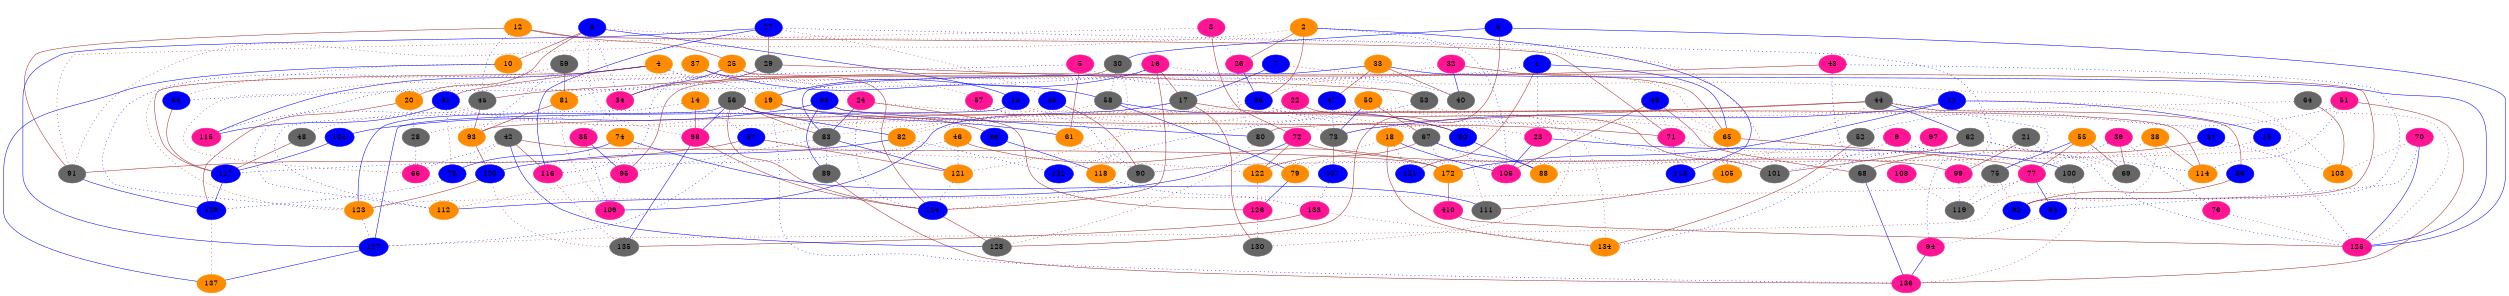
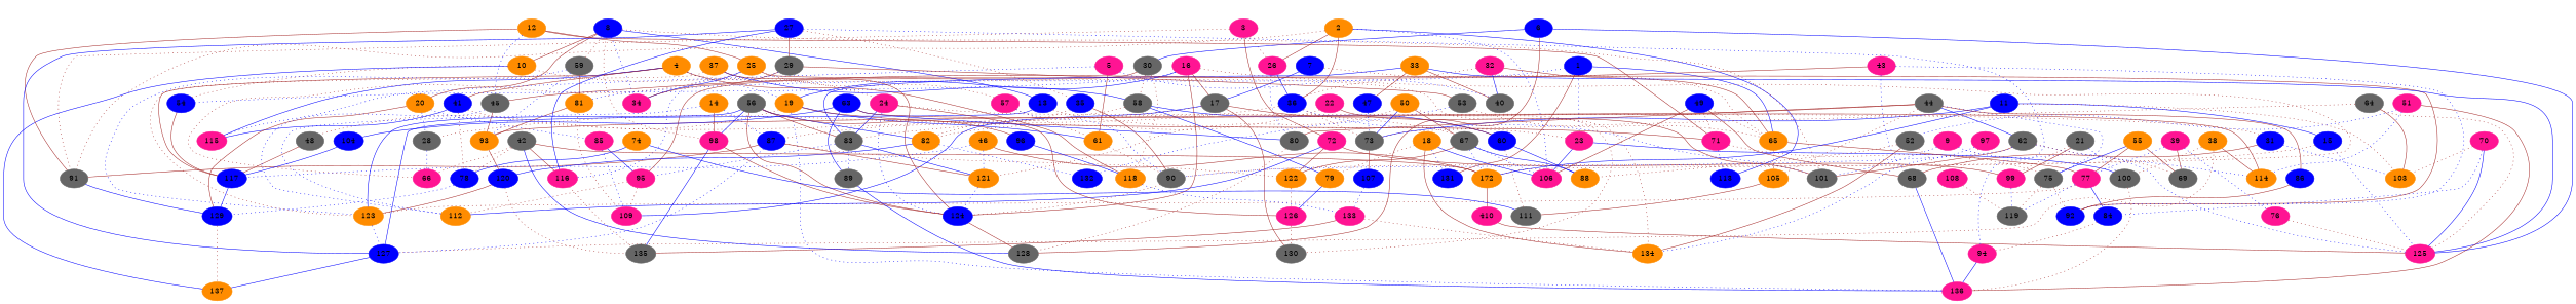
  graph {
    node [color=deeppink style=filled]
    edge [color=brown style=solid]
    1 [color=blue]
    23
    65 [color=darkorange]
    81 [color=darkorange]
    131 [color=blue]
    106
    100 [color=gray40]
    77
    105 [color=darkorange]
    109
    93 [color=darkorange]
    2 [color=darkorange]
    26
    36 [color=blue]
    91 [color=gray40]
    113 [color=blue]
    80 [color=gray40]
    101 [color=gray40]
    73 [color=gray40]
    83 [color=gray40]
    129 [color=blue]
    3
    72
    112 [color=darkorange]
    99
    122 [color=darkorange]
    4 [color=darkorange]
    19 [color=darkorange]
    41 [color=blue]
    115
    117 [color=blue]
    118 [color=darkorange]
    134 [color=darkorange]
    61 [color=darkorange]
    71
    48 [color=gray40]
    136
    67 [color=gray40]
    78 [color=blue]
    133
    5
    40 [color=gray40]
    90 [color=gray40]
    6 [color=blue]
    30 [color=gray40]
    125
    128 [color=gray40]
    58 [color=gray40]
    95
    7 [color=blue]
    17 [color=gray40]
    28 [color=gray40]
    60 [color=blue]
    130 [color=gray40]
    8 [color=blue]
    10 [color=darkorange]
    13 [color=blue]
    20 [color=darkorange]
    34
    59 [color=gray40]
    98
    24
    54 [color=blue]
    137 [color=darkorange]
    127 [color=blue]
    85
    123 [color=darkorange]
    124 [color=blue]
    135 [color=gray40]
    9
    31 [color=blue]
    126
    11 [color=blue]
    15 [color=blue]
    n75 [color=darkorange label=172]
    103 [color=darkorange]
    107 [color=blue]
    n78 [label=410]
    12 [color=darkorange]
    25 [color=darkorange]
    45 [color=gray40]
    57
    66
    92 [color=blue]
    75 [color=gray40]
    84 [color=blue]
    119 [color=gray40]
    14 [color=darkorange]
    87 [color=blue]
    121 [color=darkorange]
    16
    88 [color=darkorange]
    111 [color=gray40]
    18 [color=darkorange]
    79 [color=darkorange]
    21 [color=gray40]
    22
    82 [color=darkorange]
    132 [color=blue]
    120 [color=blue]
    68 [color=gray40]
    89 [color=gray40]
    27 [color=blue]
    29 [color=gray40]
    35 [color=blue]
    94
    116
    53 [color=gray40]
    32
    33 [color=darkorange]
    47 [color=blue]
    37 [color=darkorange]
    38 [color=darkorange]
    114 [color=darkorange]
    39
    69 [color=gray40]
    76
    42 [color=gray40]
    43
    44 [color=gray40]
    62 [color=gray40]
    86 [color=blue]
    46 [color=darkorange]
    49 [color=blue]
    50 [color=darkorange]
    51
    52 [color=gray40]
    108
    55 [color=darkorange]
    56 [color=gray40]
    96 [color=blue]
    63 [color=blue]
    104 [color=blue]
    64 [color=gray40]
    70
    74 [color=darkorange]
    97
    1 -- 23 [color=blue style=dotted]
    1 -- 65 [color=blue]
    1 -- 81 [color=blue style=dotted]
    1 -- 131
    23 -- 106 [color=blue]
    23 -- 100 [color=blue]
    65 -- 77
    65 -- 105 [style=dotted]
    81 -- 109 [style=dotted]
    81 -- 93
    100 -- 136 [style=dotted]
    77 -- 123 [style=dotted]
    77 -- 84 [color=blue]
    77 -- 119 [color=blue style=dotted]
    105 -- 111
    93 -- 120
    2 -- 106 [color=blue style=dotted]
    2 -- 26
    2 -- 36
    2 -- 91 [style=dotted]
    2 -- 113 [color=blue]
    26 -- 36 [color=blue]
    26 -- 80 [color=blue style=dotted]
    36 -- 101 [color=blue style=dotted]
    36 -- 73 [style=dotted]
    36 -- 83 [style=dotted]
    91 -- 129 [color=blue]
    80 -- 128 [style=dotted]
    73 -- 107
    83 -- 95 [color=blue style=dotted]
    83 -- 121 [color=blue]
    83 -- 89 [color=blue style=dotted]
    129 -- 137 [style=dotted]
    3 -- 26 [style=dotted]
    3 -- 91 [style=dotted]
    3 -- 72
    72 -- 112 [color=blue]
    72 -- 99
    72 -- 122
    99 -- 119 [color=blue style=dotted]
    122 -- 126 [style=dotted]
    4 -- 19 [color=blue style=dotted]
    4 -- 41
    4 -- 115 [color=blue]
    4 -- 117
+   4 -- 118
    4 -- 134 [style=dotted]
    19 -- 61 [color=blue]
    19 -- 71
    19 -- 48 [style=dotted]
    19 -- 136 [color=blue style=dotted]
    41 -- 115 [color=blue]
    41 -- 67 [style=dotted]
    41 -- 78 [style=dotted]
    117 -- 129 [color=blue]
    118 -- 133 [color=blue style=dotted]
    61 -- 90 [style=dotted]
    71 -- 113 [color=blue style=dotted]
    71 -- 75 [style=dotted]
    48 -- 117
    67 -- 106 [color=blue style=dotted]
    67 -- 122
    67 -- n75 [color=blue style=dotted]
    67 -- 88 [color=blue]
    78 -- 129 [color=blue style=dotted]
    133 -- 134 [style=dotted]
    133 -- 135
    5 -- 115 [color=blue style=dotted]
    5 -- 61
    5 -- 40 [color=blue style=dotted]
    90 -- 124 [style=dotted]
    6 -- 30 [color=blue]
    6 -- 125 [color=blue]
    6 -- 128
    30 -- 118 [style=dotted]
    30 -- 58 [style=dotted]
    30 -- 95
    58 -- 60 [color=blue]
    58 -- 87 [style=dotted]
    58 -- 79 [color=blue]
    95 -- 109 [style=dotted]
    95 -- 112 [style=dotted]
    7 -- 65 [style=dotted]
    7 -- 17 [color=blue]
    17 -- 109 [color=blue]
    17 -- 28 [style=dotted]
    17 -- 60
    17 -- 130
    28 -- 66 [color=blue style=dotted]
    60 -- 88 [color=blue]
    60 -- 111 [style=dotted]
    8 -- 101 [style=dotted]
    8 -- 10
    8 -- 13 [color=blue]
    8 -- 20
    8 -- 34 [color=blue style=dotted]
    8 -- 59 [style=dotted]
    8 -- 98 [style=dotted]
    10 -- 24 [style=dotted]
    10 -- 54 [style=dotted]
    10 -- 137 [color=blue]
    13 -- 23 [style=dotted]
    13 -- 127 [color=blue]
    20 -- 129
    20 -- 28 [color=blue style=dotted]
-   34 -- 85 [color=blue style=dotted]
+   20 -- 85 [color=blue style=dotted]
    59 -- 81
    59 -- 93 [color=blue style=dotted]
    59 -- 123 [color=blue style=dotted]
    98 -- 124
    98 -- 135 [color=blue]
    24 -- 83 [color=blue]
    24 -- 124 [color=blue style=dotted]
    24 -- 31 [style=dotted]
    24 -- 126
    54 -- 117
    127 -- 137 [color=blue]
    85 -- 109 [color=blue style=dotted]
    85 -- 95 [color=blue]
    123 -- 127 [color=blue style=dotted]
    124 -- 128
    9 -- 101 [color=blue style=dotted]
    9 -- 125 [color=blue style=dotted]
    31 -- 103 [color=blue style=dotted]
    31 -- 68
    126 -- 130 [style=dotted]
    11 -- 73 [color=blue]
    11 -- 15 [color=blue]
    11 -- n75 [color=blue]
    11 -- 103 [style=dotted]
    15 -- 90 [style=dotted]
    15 -- 125 [color=blue style=dotted]
    n75 -- n78
    107 -- 133 [color=blue style=dotted]
    n78 -- 125
    12 -- 91
    12 -- 71
    12 -- 25
    12 -- 45 [color=blue style=dotted]
    25 -- 34 [color=blue]
    25 -- 57 [style=dotted]
    25 -- 66 [style=dotted]
    25 -- 92
    45 -- 93
    45 -- 112 [color=blue style=dotted]
    57 -- 61 [style=dotted]
    57 -- 90 [color=blue style=dotted]
    75 -- 92 [style=dotted]
    75 -- 119 [style=dotted]
    84 -- 94 [style=dotted]
    14 -- 112 [color=blue style=dotted]
    14 -- 98
    14 -- 87 [color=blue style=dotted]
    87 -- 91
    87 -- 122 [style=dotted]
    87 -- 127 [color=blue style=dotted]
    87 -- 121
    121 -- 124 [color=blue style=dotted]
    16 -- 19 [color=blue]
    16 -- 17
    16 -- 54 [color=blue style=dotted]
    16 -- 124
    16 -- n75 [style=dotted]
    18 -- 131 [color=blue style=dotted]
    18 -- 106 [color=blue]
    18 -- 134
    18 -- 79 [style=dotted]
    79 -- 126 [color=blue]
    21 -- 100 [color=blue style=dotted]
    21 -- 99 [style=dotted]
    21 -- 99
    22 -- 101
    22 -- 82 [style=dotted]
    82 -- 132 [color=blue style=dotted]
    82 -- 120 [color=blue]
    120 -- 123
    120 -- 135 [style=dotted]
    68 -- 136 [color=blue]
-   89 -- 136
+   89 -- 136 [color=blue]
    27 -- 127 [color=blue]
    27 -- 29
    27 -- 35 [style=dotted]
    27 -- 94 [color=blue style=dotted]
    27 -- 116 [color=blue]
    29 -- 34
    29 -- 116 [color=blue style=dotted]
    29 -- 53
    35 -- 90
    35 -- 82 [style=dotted]
    94 -- 136 [color=blue]
    116 -- 135 [style=dotted]
    53 -- 65 [style=dotted]
    53 -- 132 [color=blue style=dotted]
    32 -- 65
    32 -- 36 [style=dotted]
    32 -- 40 [color=blue]
    33 -- 83 [color=blue]
    33 -- 40
    33 -- 125 [color=blue]
    33 -- 47
    47 -- 73 [color=blue style=dotted]
    37 -- 58 [color=blue]
    37 -- 123 [style=dotted]
    37 -- 124
    38 -- 100 [style=dotted]
    38 -- 127 [style=dotted]
    38 -- 114
    39 -- 77 [color=blue style=dotted]
    39 -- 69
    39 -- 76 [color=blue style=dotted]
    76 -- 125 [style=dotted]
    42 -- 78 [style=dotted]
    42 -- 128 [color=blue]
    42 -- n75
-   42 -- 66 [color=blue style=dotted]
+   42 -- 66 [style=dotted]
    42 -- 116
    43 -- 45
    43 -- 92 [color=blue style=dotted]
    43 -- 68 [color=blue style=dotted]
    44 -- 105 [style=dotted]
    44 -- 93
    44 -- 80
    44 -- 75 [color=blue style=dotted]
    44 -- 62 [color=blue]
    44 -- 86
    62 -- 101
    62 -- 90 [color=blue style=dotted]
    62 -- 114 [color=blue style=dotted]
    62 -- 69 [style=dotted]
    86 -- 92
    46 -- 117 [color=blue style=dotted]
    46 -- n75
    46 -- 121 [color=blue style=dotted]
    49 -- 65 [style=dotted]
    49 -- 106
    49 -- 71 [style=dotted]
    49 -- 68
    50 -- 73 [color=blue]
    50 -- 67
    50 -- 130 [style=dotted]
    50 -- 121 [style=dotted]
    51 -- 136
    51 -- 114 [color=blue style=dotted]
    51 -- 52 [color=blue style=dotted]
    52 -- 134
    52 -- 88 [style=dotted]
    52 -- 108 [style=dotted]
    108 -- 119 [style=dotted]
    55 -- 77
    55 -- 75 [color=blue]
    55 -- 69
    56 -- 83
    56 -- 98 [color=blue]
    56 -- 123 [color=blue]
    56 -- 124
    56 -- 82 [color=blue]
    56 -- 96
    96 -- 118 [color=blue]
    63 -- 80 [color=blue]
    63 -- 89 [color=blue]
    63 -- 114
    63 -- 104 [color=blue]
    104 -- 117 [color=blue]
    64 -- 73 [style=dotted]
    64 -- 125 [style=dotted]
    64 -- 103
    70 -- 125 [color=blue]
    70 -- 103 [style=dotted]
    70 -- 84 [color=blue style=dotted]
    74 -- 78 [color=blue]
    74 -- 111 [color=blue]
    97 -- 134 [color=blue style=dotted]
    97 -- 108 [style=dotted]
  }
